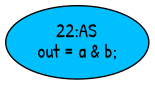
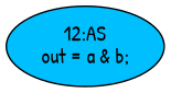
  strict digraph {
    fontname="Patrick Hand"
-   n1 [ast="<pyverilog.vparser.ast.Assign object at 0x7f1ad8efdd10>" def_var="['out']" fillcolor=deepskyblue label="22:AS\nout = a & b;" statements="[]" style=filled typ=Assign use_var="['a', 'b']" color=black fontname="Patrick Hand"]
+   n1 [ast="<pyverilog.vparser.ast.Assign object at 0x7f1ad8efdd10>" def_var="['out']" fillcolor=deepskyblue label="12:AS\nout = a & b;" statements="[]" style=filled typ=Assign use_var="['a', 'b']" color=black fontname="Patrick Hand"]
  }
